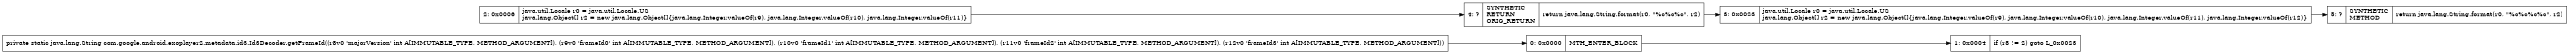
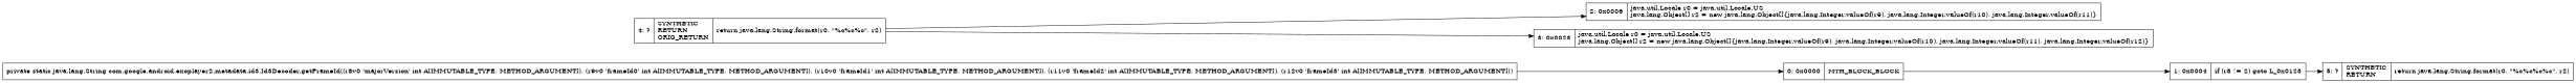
  digraph {
    rankdir=LR
    node [shape=record]
-   n1 [label="{0\:\ 0x0000|MTH_ENTER_BLOCK\l}"]
-   n2 [label="{1\:\ 0x0004|if (r8 != 2) goto L_0x0023\l}"]
+   n1 [label="{0\:\ 0x0000|MTH_BLOCK_BLOCK\l}"]
+   n2 [label="{1\:\ 0x0004|if (r8 != 2) goto L_0x0123\l}"]
    n3 [label="{2\:\ 0x0006|java.util.Locale r0 = java.util.Locale.US\ljava.lang.Object[] r2 = new java.lang.Object[]\{java.lang.Integer.valueOf(r9), java.lang.Integer.valueOf(r10), java.lang.Integer.valueOf(r11)\}\l}"]
    n4 [label="{4\:\ ?|SYNTHETIC\lRETURN\lORIG_RETURN\l|return java.lang.String.format(r0, \"%c%c%c\", r2)\l}"]
    n5 [label="{3\:\ 0x0023|java.util.Locale r0 = java.util.Locale.US\ljava.lang.Object[] r2 = new java.lang.Object[]\{java.lang.Integer.valueOf(r9), java.lang.Integer.valueOf(r10), java.lang.Integer.valueOf(r11), java.lang.Integer.valueOf(r12)\}\l}"]
-   n6 [label="{5\:\ ?|SYNTHETIC\lMETHOD\l|return java.lang.String.format(r0, \"%c%c%c%c\", r2)\l}"]
+   n6 [label="{5\:\ ?|SYNTHETIC\lRETURN\l|return java.lang.String.format(r0, \"%c%c%c%c\", r2)\l}"]
    n7 [label="{private static java.lang.String com.google.android.exoplayer2.metadata.id3.Id3Decoder.getFrameId((r8v0 'majorVersion' int A[IMMUTABLE_TYPE, METHOD_ARGUMENT]), (r9v0 'frameId0' int A[IMMUTABLE_TYPE, METHOD_ARGUMENT]), (r10v0 'frameId1' int A[IMMUTABLE_TYPE, METHOD_ARGUMENT]), (r11v0 'frameId2' int A[IMMUTABLE_TYPE, METHOD_ARGUMENT]), (r12v0 'frameId3' int A[IMMUTABLE_TYPE, METHOD_ARGUMENT])) }"]
    n1 -> n2
-   n3 -> n4
+   n4 -> n3
    n4 -> n5
-   n5 -> n6
+   n2 -> n6
    n7 -> n1
  }
